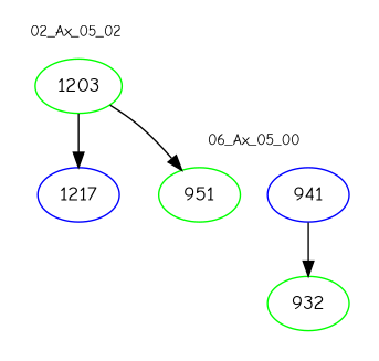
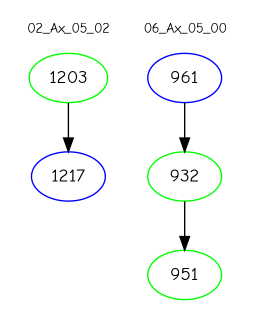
  digraph {
    fontname="Comic Neue"
    node [color=green fontname="Comic Neue"]
    edge [color=black fontname="Comic Neue"]
    n1 [label=1203]
    n2 [color=blue label=1217]
-   n3 [color=blue label=941]
+   n3 [color=blue label=961]
    n4 [label=932]
    n5 [label=951]
    subgraph cluster_1 {
      color=white
      fontsize=10
      label="02_Ax_05_02"
      n1
      n2
    }
    subgraph cluster_2 {
      color=white
      fontsize=10
      label="06_Ax_05_00"
      n3
      n4
      n5
    }
    n1 -> n2
    n3 -> n4
-   n1 -> n5
+   n4 -> n5
  }
